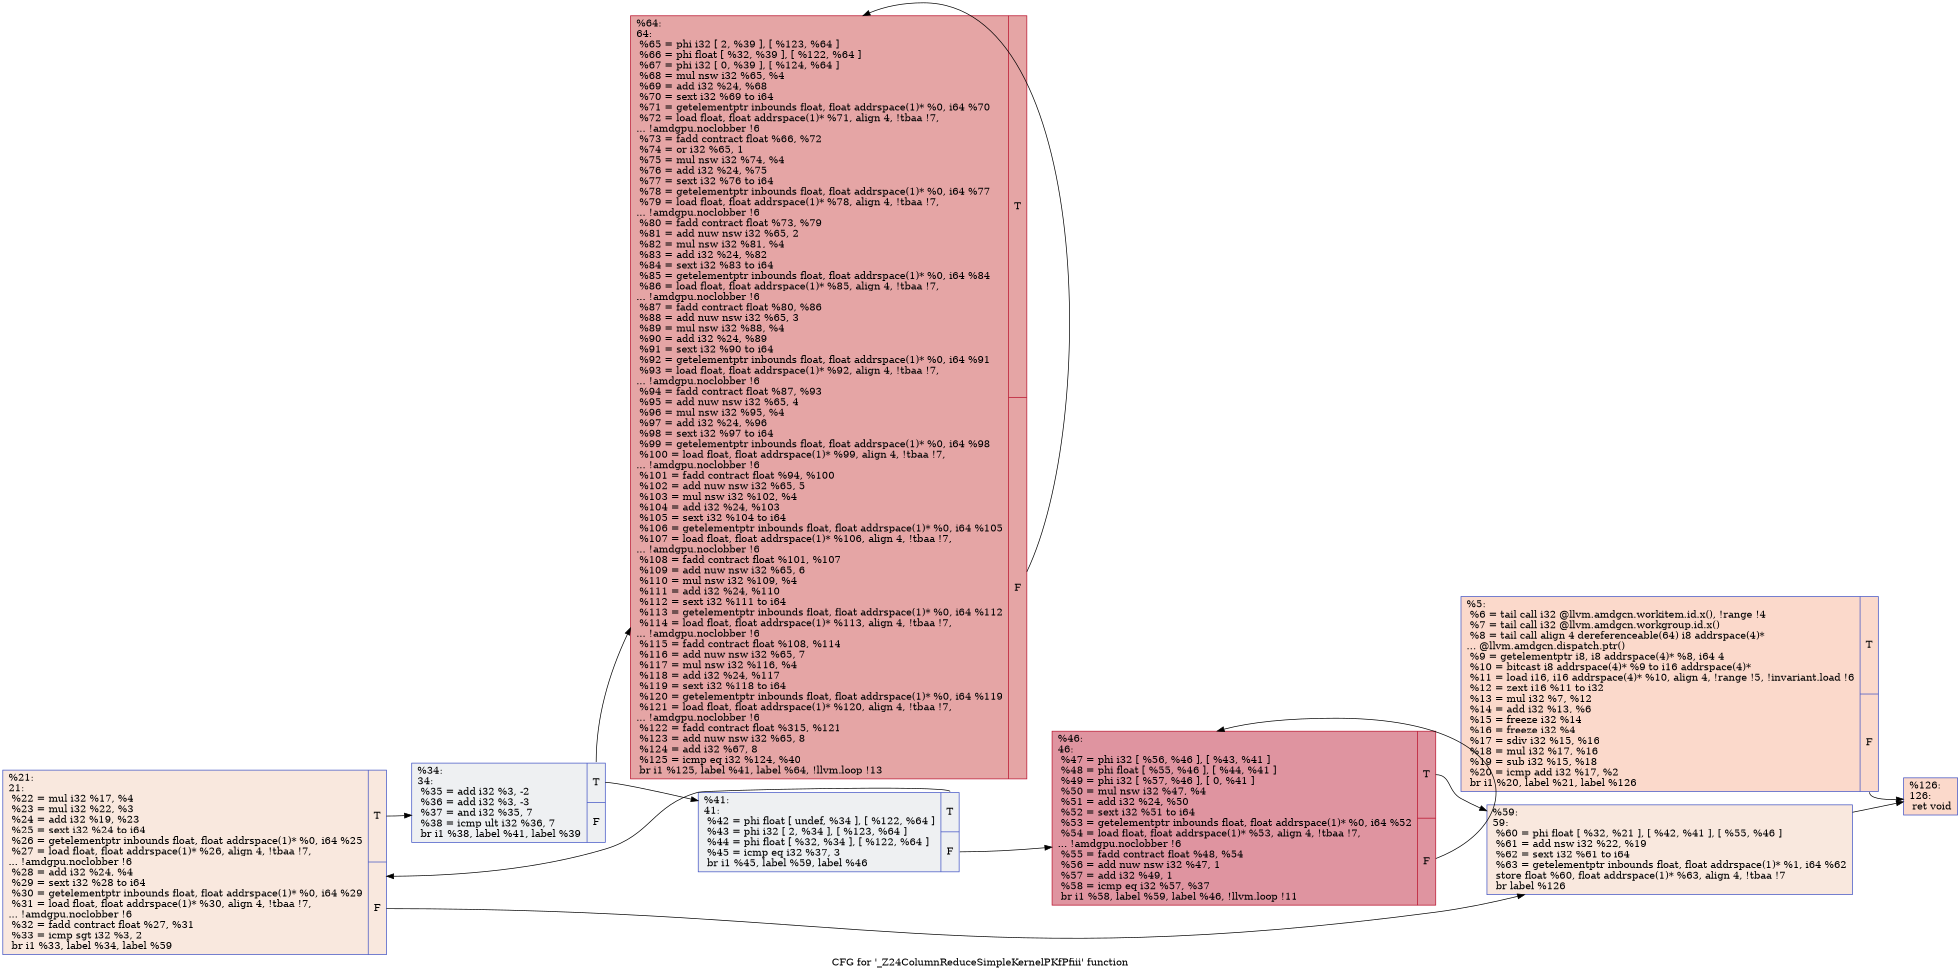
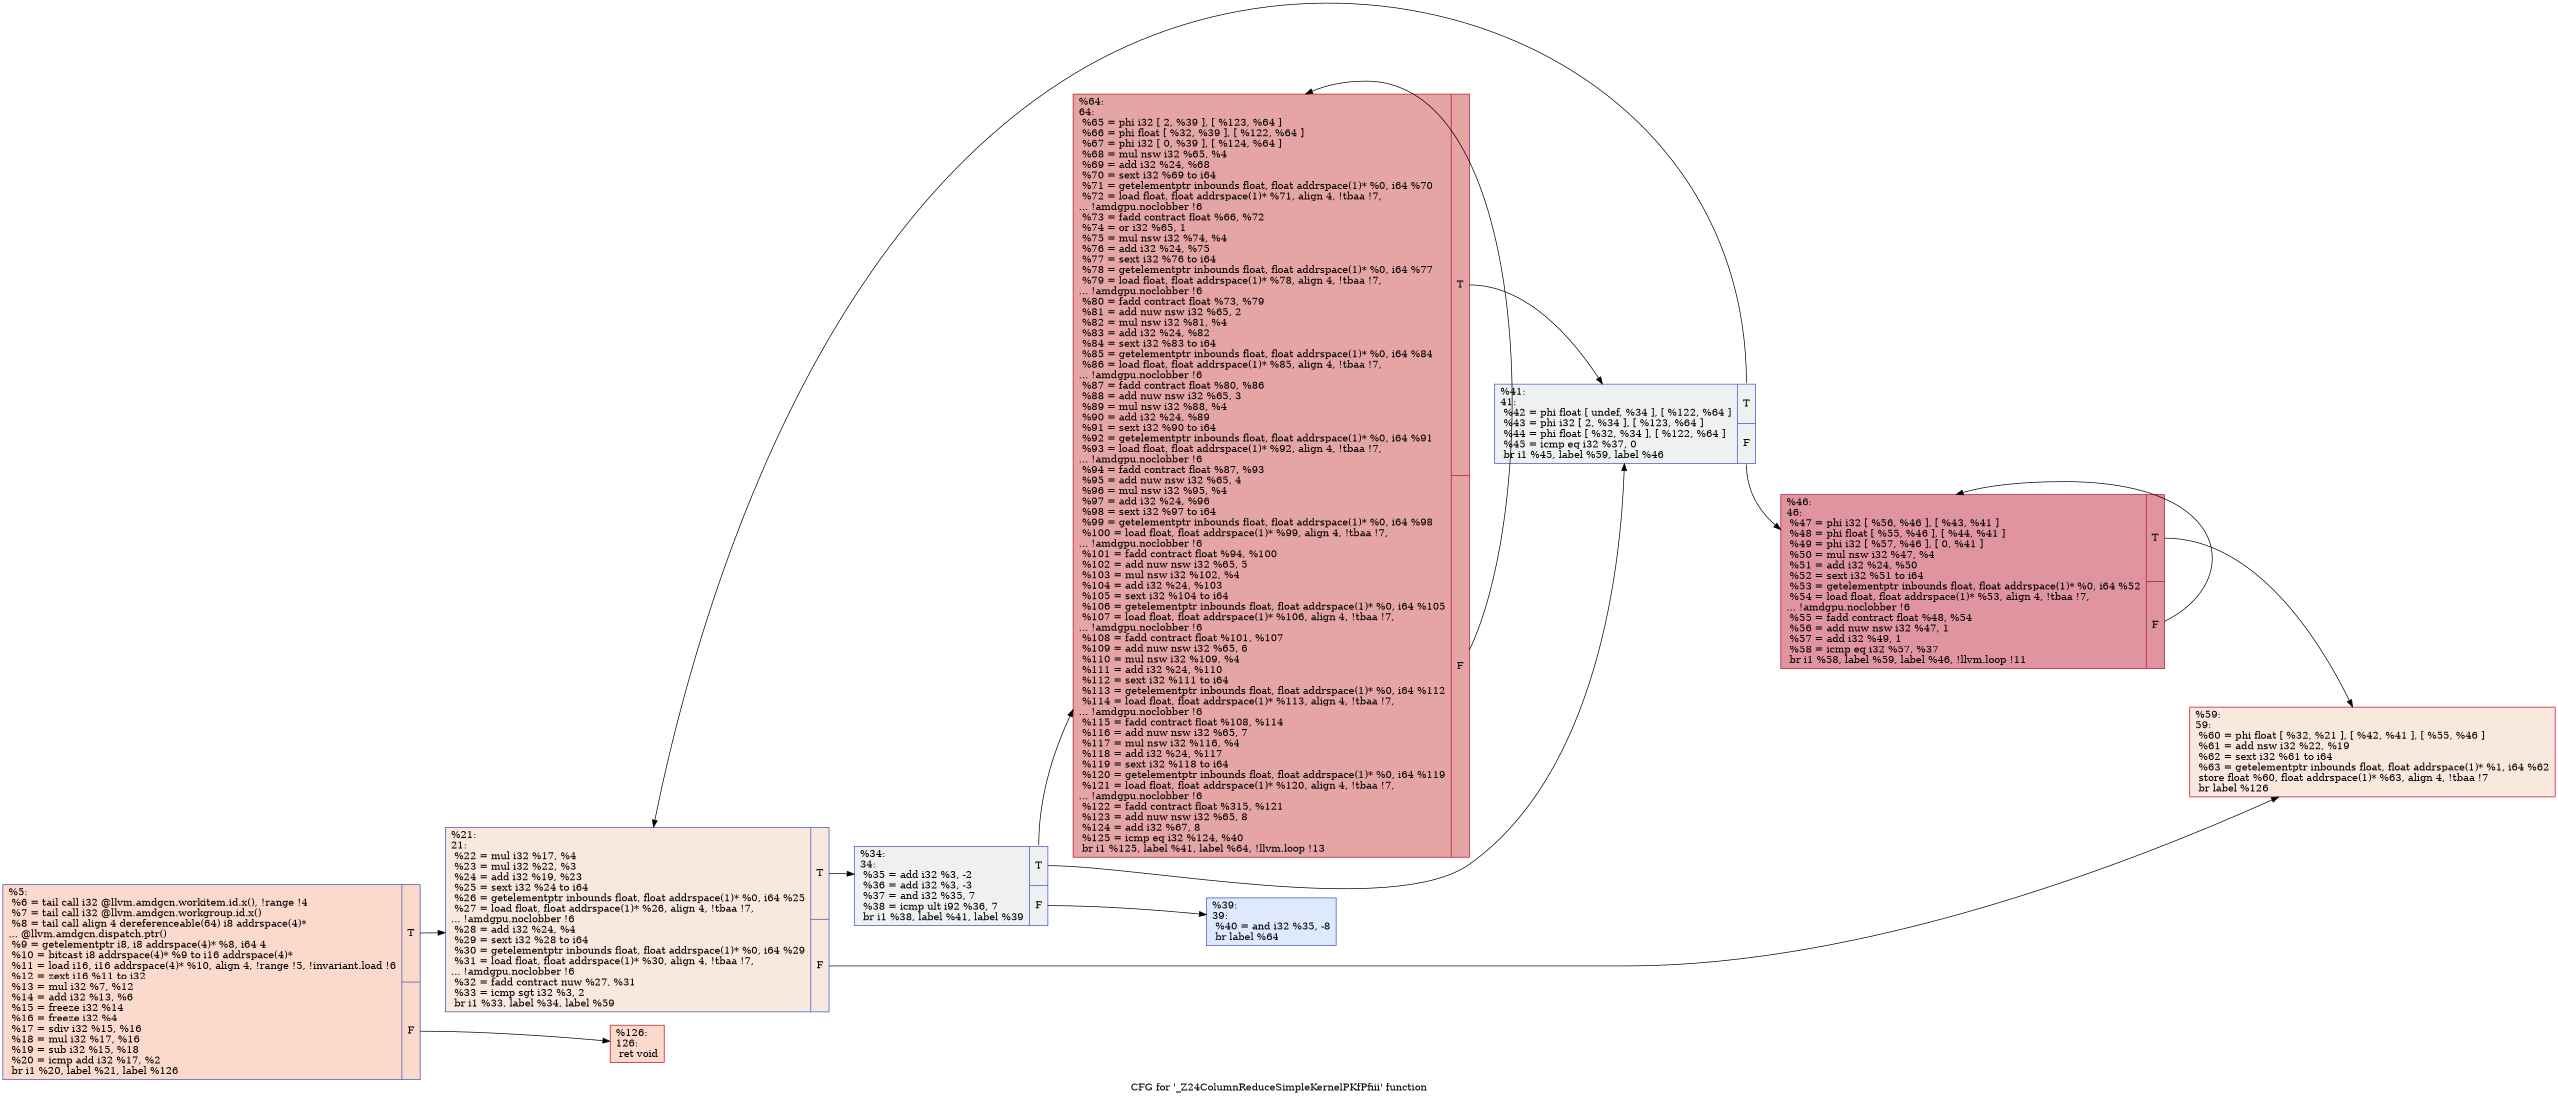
  digraph {
    label="CFG for '_Z24ColumnReduceSimpleKernelPKfPfiii' function"
    rankdir=LR
    node [color="#3d50c3ff" fillcolor="#f7a88970" shape=record style=filled]
    edge [tailport=s0]
    n1 [label="{%5:\l  %6 = tail call i32 @llvm.amdgcn.workitem.id.x(), !range !4\l  %7 = tail call i32 @llvm.amdgcn.workgroup.id.x()\l  %8 = tail call align 4 dereferenceable(64) i8 addrspace(4)*\l... @llvm.amdgcn.dispatch.ptr()\l  %9 = getelementptr i8, i8 addrspace(4)* %8, i64 4\l  %10 = bitcast i8 addrspace(4)* %9 to i16 addrspace(4)*\l  %11 = load i16, i16 addrspace(4)* %10, align 4, !range !5, !invariant.load !6\l  %12 = zext i16 %11 to i32\l  %13 = mul i32 %7, %12\l  %14 = add i32 %13, %6\l  %15 = freeze i32 %14\l  %16 = freeze i32 %4\l  %17 = sdiv i32 %15, %16\l  %18 = mul i32 %17, %16\l  %19 = sub i32 %15, %18\l  %20 = icmp add i32 %17, %2\l  br i1 %20, label %21, label %126\l|{<s0>T|<s1>F}}"]
-   n2 [fillcolor="#f2cab570" label="{%21:\l21:                                               \l  %22 = mul i32 %17, %4\l  %23 = mul i32 %22, %3\l  %24 = add i32 %19, %23\l  %25 = sext i32 %24 to i64\l  %26 = getelementptr inbounds float, float addrspace(1)* %0, i64 %25\l  %27 = load float, float addrspace(1)* %26, align 4, !tbaa !7,\l... !amdgpu.noclobber !6\l  %28 = add i32 %24, %4\l  %29 = sext i32 %28 to i64\l  %30 = getelementptr inbounds float, float addrspace(1)* %0, i64 %29\l  %31 = load float, float addrspace(1)* %30, align 4, !tbaa !7,\l... !amdgpu.noclobber !6\l  %32 = fadd contract float %27, %31\l  %33 = icmp sgt i32 %3, 2\l  br i1 %33, label %34, label %59\l|{<s0>T|<s1>F}}"]
-   n3 [label="{%126:\l126:                                              \l  ret void\l}"]
-   n4 [fillcolor="#d9dce170" label="{%34:\l34:                                               \l  %35 = add i32 %3, -2\l  %36 = add i32 %3, -3\l  %37 = and i32 %35, 7\l  %38 = icmp ult i32 %36, 7\l  br i1 %38, label %41, label %39\l|{<s0>T|<s1>F}}"]
-   n5 [fillcolor="#f2cab570" label="{%59:\l59:                                               \l  %60 = phi float [ %32, %21 ], [ %42, %41 ], [ %55, %46 ]\l  %61 = add nsw i32 %22, %19\l  %62 = sext i32 %61 to i64\l  %63 = getelementptr inbounds float, float addrspace(1)* %1, i64 %62\l  store float %60, float addrspace(1)* %63, align 4, !tbaa !7\l  br label %126\l}"]
-   n6 [fillcolor="#d9dce170" label="{%41:\l41:                                               \l  %42 = phi float [ undef, %34 ], [ %122, %64 ]\l  %43 = phi i32 [ 2, %34 ], [ %123, %64 ]\l  %44 = phi float [ %32, %34 ], [ %122, %64 ]\l  %45 = icmp eq i32 %37, 3\l  br i1 %45, label %59, label %46\l|{<s0>T|<s1>F}}"]
+   n2 [fillcolor="#f2cab570" label="{%21:\l21:                                               \l  %22 = mul i32 %17, %4\l  %23 = mul i32 %22, %3\l  %24 = add i32 %19, %23\l  %25 = sext i32 %24 to i64\l  %26 = getelementptr inbounds float, float addrspace(1)* %0, i64 %25\l  %27 = load float, float addrspace(1)* %26, align 4, !tbaa !7,\l... !amdgpu.noclobber !6\l  %28 = add i32 %24, %4\l  %29 = sext i32 %28 to i64\l  %30 = getelementptr inbounds float, float addrspace(1)* %0, i64 %29\l  %31 = load float, float addrspace(1)* %30, align 4, !tbaa !7,\l... !amdgpu.noclobber !6\l  %32 = fadd contract nuw %27, %31\l  %33 = icmp sgt i32 %3, 2\l  br i1 %33, label %34, label %59\l|{<s0>T|<s1>F}}"]
+   n3 [color="#b70d28ff" label="{%126:\l126:                                              \l  ret void\l}"]
+   n4 [fillcolor="#d9dce170" label="{%34:\l34:                                               \l  %35 = add i32 %3, -2\l  %36 = add i32 %3, -3\l  %37 = and i32 %35, 7\l  %38 = icmp ult i92 %36, 7\l  br i1 %38, label %41, label %39\l|{<s0>T|<s1>F}}"]
+   n5 [color="#b70d28ff" fillcolor="#f2cab570" label="{%59:\l59:                                               \l  %60 = phi float [ %32, %21 ], [ %42, %41 ], [ %55, %46 ]\l  %61 = add nsw i32 %22, %19\l  %62 = sext i32 %61 to i64\l  %63 = getelementptr inbounds float, float addrspace(1)* %1, i64 %62\l  store float %60, float addrspace(1)* %63, align 4, !tbaa !7\l  br label %126\l}"]
+   n6 [fillcolor="#d9dce170" label="{%41:\l41:                                               \l  %42 = phi float [ undef, %34 ], [ %122, %64 ]\l  %43 = phi i32 [ 2, %34 ], [ %123, %64 ]\l  %44 = phi float [ %32, %34 ], [ %122, %64 ]\l  %45 = icmp eq i32 %37, 0\l  br i1 %45, label %59, label %46\l|{<s0>T|<s1>F}}"]
+   n7 [fillcolor="#b5cdfa70" label="{%39:\l39:                                               \l  %40 = and i32 %35, -8\l  br label %64\l}"]
    n8 [color="#b70d28ff" fillcolor="#c5333470" label="{%64:\l64:                                               \l  %65 = phi i32 [ 2, %39 ], [ %123, %64 ]\l  %66 = phi float [ %32, %39 ], [ %122, %64 ]\l  %67 = phi i32 [ 0, %39 ], [ %124, %64 ]\l  %68 = mul nsw i32 %65, %4\l  %69 = add i32 %24, %68\l  %70 = sext i32 %69 to i64\l  %71 = getelementptr inbounds float, float addrspace(1)* %0, i64 %70\l  %72 = load float, float addrspace(1)* %71, align 4, !tbaa !7,\l... !amdgpu.noclobber !6\l  %73 = fadd contract float %66, %72\l  %74 = or i32 %65, 1\l  %75 = mul nsw i32 %74, %4\l  %76 = add i32 %24, %75\l  %77 = sext i32 %76 to i64\l  %78 = getelementptr inbounds float, float addrspace(1)* %0, i64 %77\l  %79 = load float, float addrspace(1)* %78, align 4, !tbaa !7,\l... !amdgpu.noclobber !6\l  %80 = fadd contract float %73, %79\l  %81 = add nuw nsw i32 %65, 2\l  %82 = mul nsw i32 %81, %4\l  %83 = add i32 %24, %82\l  %84 = sext i32 %83 to i64\l  %85 = getelementptr inbounds float, float addrspace(1)* %0, i64 %84\l  %86 = load float, float addrspace(1)* %85, align 4, !tbaa !7,\l... !amdgpu.noclobber !6\l  %87 = fadd contract float %80, %86\l  %88 = add nuw nsw i32 %65, 3\l  %89 = mul nsw i32 %88, %4\l  %90 = add i32 %24, %89\l  %91 = sext i32 %90 to i64\l  %92 = getelementptr inbounds float, float addrspace(1)* %0, i64 %91\l  %93 = load float, float addrspace(1)* %92, align 4, !tbaa !7,\l... !amdgpu.noclobber !6\l  %94 = fadd contract float %87, %93\l  %95 = add nuw nsw i32 %65, 4\l  %96 = mul nsw i32 %95, %4\l  %97 = add i32 %24, %96\l  %98 = sext i32 %97 to i64\l  %99 = getelementptr inbounds float, float addrspace(1)* %0, i64 %98\l  %100 = load float, float addrspace(1)* %99, align 4, !tbaa !7,\l... !amdgpu.noclobber !6\l  %101 = fadd contract float %94, %100\l  %102 = add nuw nsw i32 %65, 5\l  %103 = mul nsw i32 %102, %4\l  %104 = add i32 %24, %103\l  %105 = sext i32 %104 to i64\l  %106 = getelementptr inbounds float, float addrspace(1)* %0, i64 %105\l  %107 = load float, float addrspace(1)* %106, align 4, !tbaa !7,\l... !amdgpu.noclobber !6\l  %108 = fadd contract float %101, %107\l  %109 = add nuw nsw i32 %65, 6\l  %110 = mul nsw i32 %109, %4\l  %111 = add i32 %24, %110\l  %112 = sext i32 %111 to i64\l  %113 = getelementptr inbounds float, float addrspace(1)* %0, i64 %112\l  %114 = load float, float addrspace(1)* %113, align 4, !tbaa !7,\l... !amdgpu.noclobber !6\l  %115 = fadd contract float %108, %114\l  %116 = add nuw nsw i32 %65, 7\l  %117 = mul nsw i32 %116, %4\l  %118 = add i32 %24, %117\l  %119 = sext i32 %118 to i64\l  %120 = getelementptr inbounds float, float addrspace(1)* %0, i64 %119\l  %121 = load float, float addrspace(1)* %120, align 4, !tbaa !7,\l... !amdgpu.noclobber !6\l  %122 = fadd contract float %315, %121\l  %123 = add nuw nsw i32 %65, 8\l  %124 = add i32 %67, 8\l  %125 = icmp eq i32 %124, %40\l  br i1 %125, label %41, label %64, !llvm.loop !13\l|{<s0>T|<s1>F}}"]
    n9 [color="#b70d28ff" fillcolor="#b70d2870" label="{%46:\l46:                                               \l  %47 = phi i32 [ %56, %46 ], [ %43, %41 ]\l  %48 = phi float [ %55, %46 ], [ %44, %41 ]\l  %49 = phi i32 [ %57, %46 ], [ 0, %41 ]\l  %50 = mul nsw i32 %47, %4\l  %51 = add i32 %24, %50\l  %52 = sext i32 %51 to i64\l  %53 = getelementptr inbounds float, float addrspace(1)* %0, i64 %52\l  %54 = load float, float addrspace(1)* %53, align 4, !tbaa !7,\l... !amdgpu.noclobber !6\l  %55 = fadd contract float %48, %54\l  %56 = add nuw nsw i32 %47, 1\l  %57 = add i32 %49, 1\l  %58 = icmp eq i32 %57, %37\l  br i1 %58, label %59, label %46, !llvm.loop !11\l|{<s0>T|<s1>F}}"]
+   n1 -> n2
    n1 -> n3 [tailport=s1]
    n2 -> n4
    n2 -> n5 [tailport=s1]
    n4 -> n6
+   n4 -> n7 [tailport=s1]
    n4 -> n8
-   n5 -> n3
    n6 -> n2
    n6 -> n9 [tailport=s1]
+   n8 -> n6
    n8 -> n8 [tailport=s1]
    n9 -> n5
    n9 -> n9 [tailport=s1]
  }
